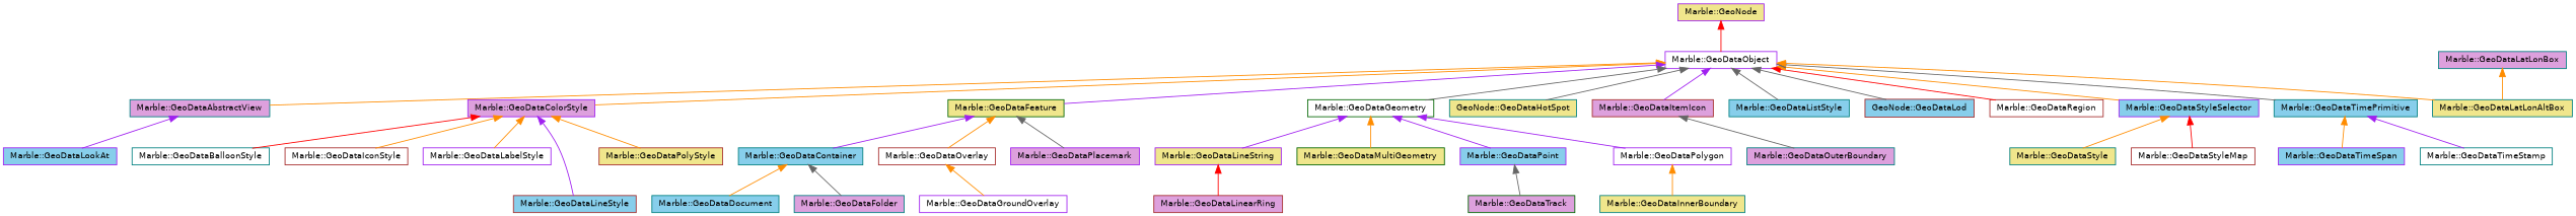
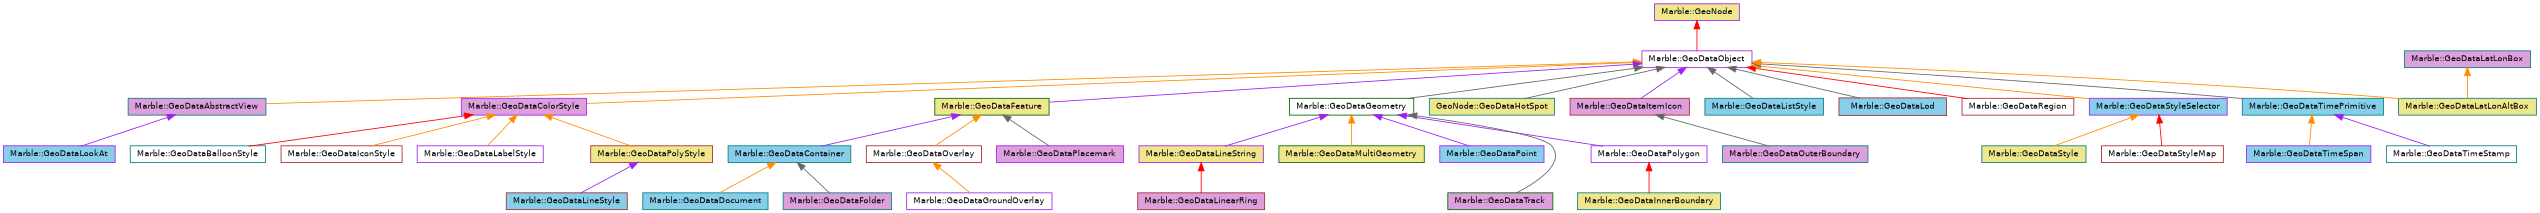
  digraph {
    rankdir=TB
    node [color=teal fillcolor=white fontname=Helvetica fontsize=10 shape=record style=filled]
    edge [color=darkorange dir=back fontname=Helvetica fontsize=10 labelfontname=Helvetica labelfontsize=10 style=solid]
    n1 [color=purple fillcolor=khaki fontcolor=black height=0.2 label="Marble::GeoNode" width=0.4]
    n2 [color=purple height=0.2 label="Marble::GeoDataObject" width=0.4]
    n3 [fillcolor=plum height=0.2 label="Marble::GeoDataAbstractView" width=0.4]
    n4 [color=purple fillcolor=plum height=0.2 label="Marble::GeoDataColorStyle" width=0.4]
    n5 [color=darkgreen fillcolor=khaki height=0.2 label="Marble::GeoDataFeature" width=0.4]
    n6 [color=darkgreen height=0.2 label="Marble::GeoDataGeometry" width=0.4]
    n7 [fillcolor=khaki height=0.2 label="GeoNode::GeoDataHotSpot" width=0.4]
    n8 [color=brown fillcolor=plum height=0.2 label="Marble::GeoDataItemIcon" width=0.4]
    n9 [fillcolor=skyblue height=0.2 label="Marble::GeoDataListStyle" width=0.4]
-   n10 [color=brown fillcolor=skyblue height=0.2 label="GeoNode::GeoDataLod" width=0.4]
+   n10 [color=brown fillcolor=skyblue height=0.2 label="Marble::GeoDataLod" width=0.4]
    n11 [color=brown height=0.2 label="Marble::GeoDataRegion" width=0.4]
    n12 [color=purple fillcolor=skyblue height=0.2 label="Marble::GeoDataStyleSelector" width=0.4]
    n13 [fillcolor=skyblue height=0.2 label="Marble::GeoDataTimePrimitive" width=0.4]
    n14 [fillcolor=khaki height=0.2 label="Marble::GeoDataLatLonAltBox" width=0.4]
    n15 [color=purple fillcolor=skyblue height=0.2 label="Marble::GeoDataLookAt" width=0.4]
    n16 [height=0.2 label="Marble::GeoDataBalloonStyle" width=0.4]
    n17 [color=brown height=0.2 label="Marble::GeoDataIconStyle" width=0.4]
    n18 [color=purple height=0.2 label="Marble::GeoDataLabelStyle" width=0.4]
    n19 [color=brown fillcolor=skyblue height=0.2 label="Marble::GeoDataLineStyle" width=0.4]
    n20 [color=brown fillcolor=khaki height=0.2 label="Marble::GeoDataPolyStyle" width=0.4]
    n21 [fillcolor=skyblue height=0.2 label="Marble::GeoDataContainer" width=0.4]
    n22 [color=brown height=0.2 label="Marble::GeoDataOverlay" width=0.4]
    n23 [color=purple fillcolor=plum height=0.2 label="Marble::GeoDataPlacemark" width=0.4]
    n24 [color=purple fillcolor=khaki height=0.2 label="Marble::GeoDataLineString" width=0.4]
    n25 [color=darkgreen fillcolor=khaki height=0.2 label="Marble::GeoDataMultiGeometry" width=0.4]
    n26 [color=purple fillcolor=skyblue height=0.2 label="Marble::GeoDataPoint" width=0.4]
    n27 [color=purple height=0.2 label="Marble::GeoDataPolygon" width=0.4]
    n28 [color=darkgreen fillcolor=plum height=0.2 label="Marble::GeoDataTrack" width=0.4]
    n29 [fillcolor=plum height=0.2 label="Marble::GeoDataOuterBoundary" width=0.4]
    n30 [fillcolor=plum height=0.2 label="Marble::GeoDataLatLonBox" width=0.4]
    n31 [fillcolor=khaki height=0.2 label="Marble::GeoDataStyle" width=0.4]
    n32 [color=brown height=0.2 label="Marble::GeoDataStyleMap" width=0.4]
    n33 [color=purple fillcolor=skyblue height=0.2 label="Marble::GeoDataTimeSpan" width=0.4]
    n34 [height=0.2 label="Marble::GeoDataTimeStamp" width=0.4]
    n35 [fillcolor=skyblue height=0.2 label="Marble::GeoDataDocument" width=0.4]
    n36 [fillcolor=plum height=0.2 label="Marble::GeoDataFolder" width=0.4]
    n37 [color=purple height=0.2 label="Marble::GeoDataGroundOverlay" width=0.4]
    n38 [color=brown fillcolor=plum height=0.2 label="Marble::GeoDataLinearRing" width=0.4]
    n39 [fillcolor=khaki height=0.2 label="Marble::GeoDataInnerBoundary" width=0.4]
    n1 -> n2 [color=red]
    n2 -> n3
    n2 -> n4
    n2 -> n5 [color=purple]
    n2 -> n6 [color=gray40]
    n2 -> n7 [color=gray40]
    n2 -> n8 [color=purple]
    n2 -> n9 [color=gray40]
    n2 -> n10 [color=gray40]
    n2 -> n11 [color=red]
    n2 -> n12
    n2 -> n13 [color=gray40]
    n2 -> n14
    n3 -> n15 [color=purple]
    n4 -> n16 [color=red]
    n4 -> n17
    n4 -> n18
-   n4 -> n19 [color=purple]
+   n20 -> n19 [color=purple]
    n4 -> n20
    n5 -> n21 [color=purple]
    n5 -> n22
    n5 -> n23 [color=gray40]
    n6 -> n24 [color=purple]
    n6 -> n25
    n6 -> n26 [color=purple]
    n6 -> n27 [color=purple]
-   n26 -> n28 [color=gray40]
+   n6 -> n28 [color=gray40]
    n8 -> n29 [color=gray40]
    n12 -> n31
    n12 -> n32 [color=red]
    n13 -> n33
    n13 -> n34 [color=purple]
    n21 -> n35
    n21 -> n36 [color=gray40]
    n22 -> n37
    n24 -> n38 [color=red]
-   n27 -> n39
+   n27 -> n39 [color=red]
    n30 -> n14
  }
